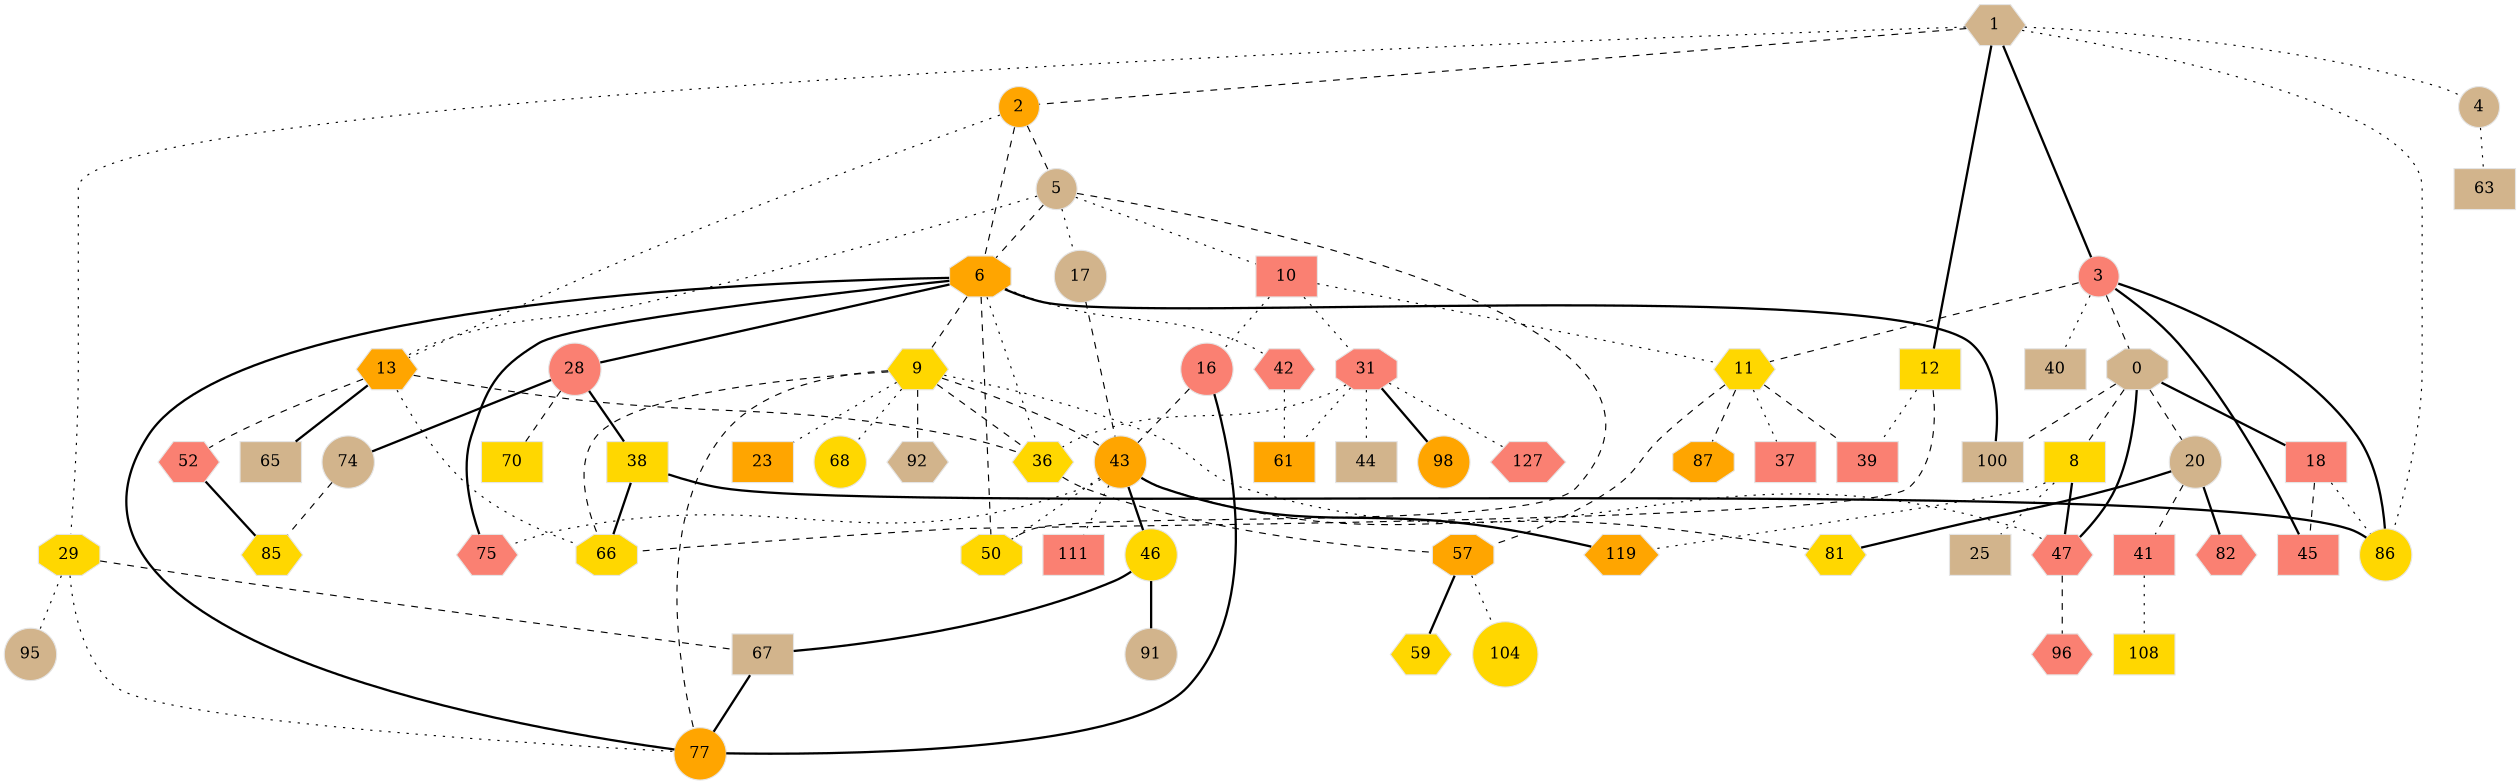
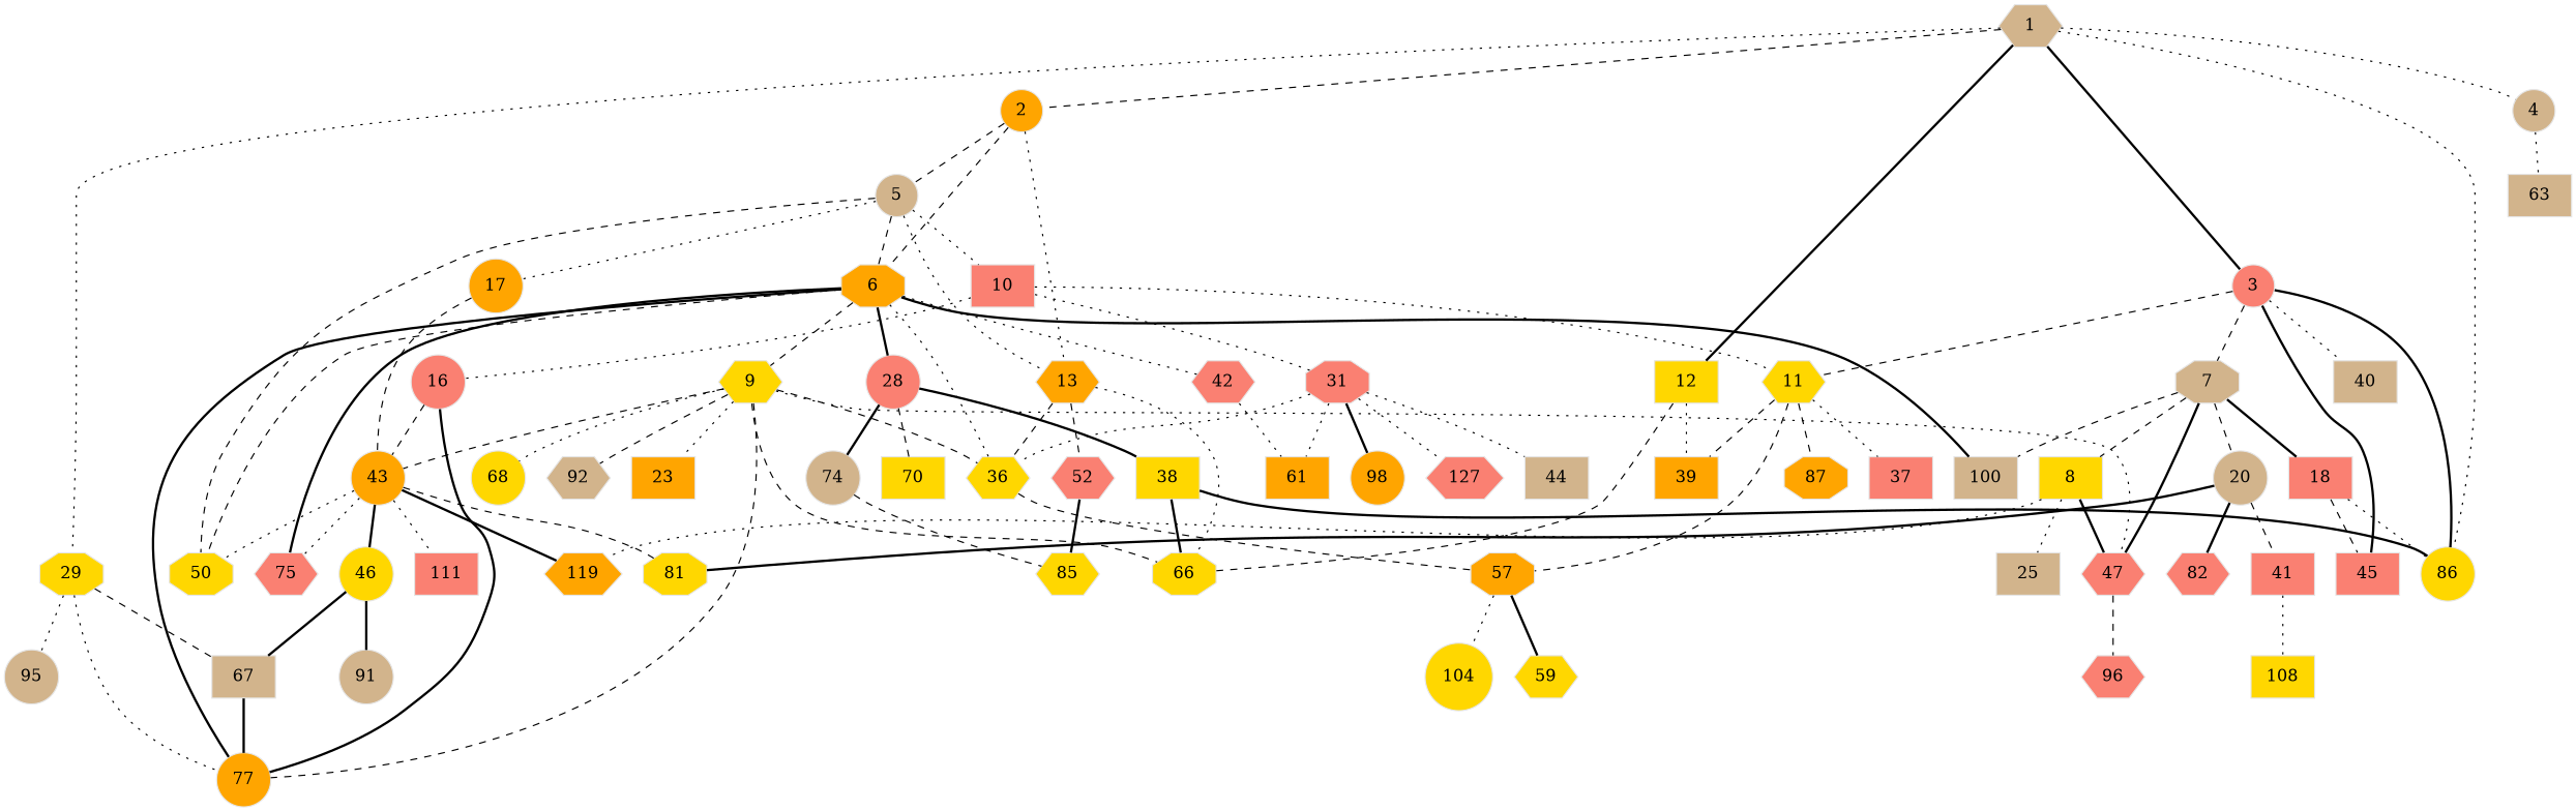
  graph {
    node [color=gray90 fillcolor=gold shape=box style=filled]
    edge [style=dotted]
    1 [fillcolor=tan shape=hexagon]
    2 [fillcolor=orange shape=circle]
    3 [fillcolor=salmon shape=circle super="+27"]
    4 [fillcolor=tan shape=circle]
    12
    29 [shape=octagon super="+64"]
    86 [shape=circle super="+101+107"]
    5 [fillcolor=tan shape=circle]
    6 [fillcolor=orange shape=octagon super="+22+21+30+55"]
    13 [fillcolor=orange shape=hexagon super="+32+14"]
-   7 [fillcolor=tan shape=octagon super="+78" label=0]
+   7 [fillcolor=tan shape=octagon super="+78"]
    11 [shape=hexagon super="+24"]
    40 [fillcolor=tan]
    45 [fillcolor=salmon super="+90"]
    63 [fillcolor=tan super="+102"]
    66 [shape=octagon super="+123"]
-   39 [fillcolor=salmon]
+   39 [fillcolor=orange]
    77 [fillcolor=orange shape=circle super="+94+80+79"]
    67 [fillcolor=tan]
    95 [fillcolor=tan shape=circle]
    10 [fillcolor=salmon]
-   17 [fillcolor=tan shape=circle super="+54"]
+   17 [fillcolor=orange shape=circle super="+54"]
    50 [shape=octagon super="+120+60"]
    9 [shape=hexagon super="+15+58+19"]
    28 [fillcolor=salmon shape=circle]
    36 [shape=hexagon super="+83"]
    42 [fillcolor=salmon shape=hexagon]
    75 [fillcolor=salmon shape=hexagon]
    100 [fillcolor=tan]
    52 [fillcolor=salmon shape=hexagon]
-   65 [fillcolor=tan]
    8
    18 [fillcolor=salmon super="+62"]
    20 [fillcolor=tan shape=circle super="+48+56+34"]
    47 [fillcolor=salmon shape=hexagon super="+88"]
    37 [fillcolor=salmon]
    57 [fillcolor=orange shape=octagon]
    87 [fillcolor=orange shape=octagon]
    16 [fillcolor=salmon shape=circle super="+33+121"]
    31 [fillcolor=salmon shape=octagon]
    43 [fillcolor=orange shape=circle super="+51"]
    23 [fillcolor=orange]
    68 [shape=circle]
    92 [fillcolor=tan shape=hexagon]
    38 [super="+76"]
    70
    74 [fillcolor=tan shape=circle]
    61 [fillcolor=orange]
-   81 [shape=hexagon]
+   81 [shape=octagon]
    25 [fillcolor=tan]
    119 [fillcolor=orange shape=hexagon]
    41 [fillcolor=salmon]
    82 [fillcolor=salmon shape=hexagon]
    96 [fillcolor=salmon shape=hexagon]
    46 [shape=circle super="+97+84"]
    111 [fillcolor=salmon]
    44 [fillcolor=tan super="+49"]
    98 [fillcolor=orange shape=circle super="+113"]
    127 [fillcolor=salmon shape=hexagon]
    59 [shape=hexagon]
    104 [shape=circle super="+128"]
    85 [shape=hexagon]
    108
    91 [fillcolor=tan shape=circle super="+99"]
    1 -- 2 [style=dashed]
    1 -- 3 [style=bold]
    1 -- 4
    1 -- 12 [style=bold]
    1 -- 29
    1 -- 86
    2 -- 5 [style=dashed]
    2 -- 6 [style=dashed]
    2 -- 13
    3 -- 86 [style=bold]
    3 -- 7 [style=dashed]
    3 -- 11 [style=dashed]
    3 -- 40
    3 -- 45 [style=bold]
    4 -- 63
    12 -- 66 [style=dashed]
    12 -- 39
    29 -- 77
    29 -- 67 [style=dashed]
    29 -- 95
    5 -- 6 [style=dashed]
    5 -- 13
    5 -- 10
    5 -- 17
    5 -- 50 [style=dashed]
    6 -- 77 [style=bold]
    6 -- 50 [style=dashed]
    6 -- 9 [style=dashed weight=2]
    6 -- 28 [style=bold]
    6 -- 36
    6 -- 42
    6 -- 75 [style=bold]
    6 -- 100 [style=bold]
    13 -- 66
    13 -- 36 [style=dashed]
    13 -- 52 [style=dashed]
-   13 -- 65 [style=bold]
    7 -- 100 [style=dashed]
    7 -- 8 [style=dashed]
    7 -- 18 [style=bold]
    7 -- 20 [style=dashed]
    7 -- 47 [style=bold]
    11 -- 39 [style=dashed]
    11 -- 37
    11 -- 57 [style=dashed]
    11 -- 87 [style=dashed]
    67 -- 77 [style=bold]
    10 -- 11
    10 -- 16
    10 -- 31
    17 -- 43 [style=dashed]
    9 -- 66 [style=dashed]
    9 -- 77 [style=dashed]
    9 -- 36 [style=dashed]
    9 -- 47
    9 -- 43 [style=dashed]
    9 -- 23
    9 -- 68
    9 -- 92 [style=dashed]
    28 -- 38 [style=bold]
    28 -- 70 [style=dashed]
    28 -- 74 [style=bold]
    36 -- 57 [style=dashed]
    42 -- 61
    52 -- 85 [style=bold]
    8 -- 47 [style=bold]
    8 -- 25
    8 -- 119
    18 -- 86
    18 -- 45 [style=dashed]
    20 -- 81 [style=bold]
    20 -- 41 [style=dashed]
    20 -- 82 [style=bold]
    47 -- 96 [style=dashed]
    57 -- 59 [style=bold]
    57 -- 104
    16 -- 77 [style=bold]
    16 -- 43 [style=dashed]
    31 -- 36
    31 -- 61
    31 -- 44
    31 -- 98 [style=bold]
    31 -- 127
    43 -- 50
    43 -- 75
    43 -- 81 [style=dashed]
    43 -- 119 [style=bold]
    43 -- 46 [style=bold]
    43 -- 111
    38 -- 86 [style=bold]
    38 -- 66 [style=bold]
    74 -- 85 [style=dashed]
    41 -- 108
    46 -- 67 [style=bold]
    46 -- 91 [style=bold]
  }
